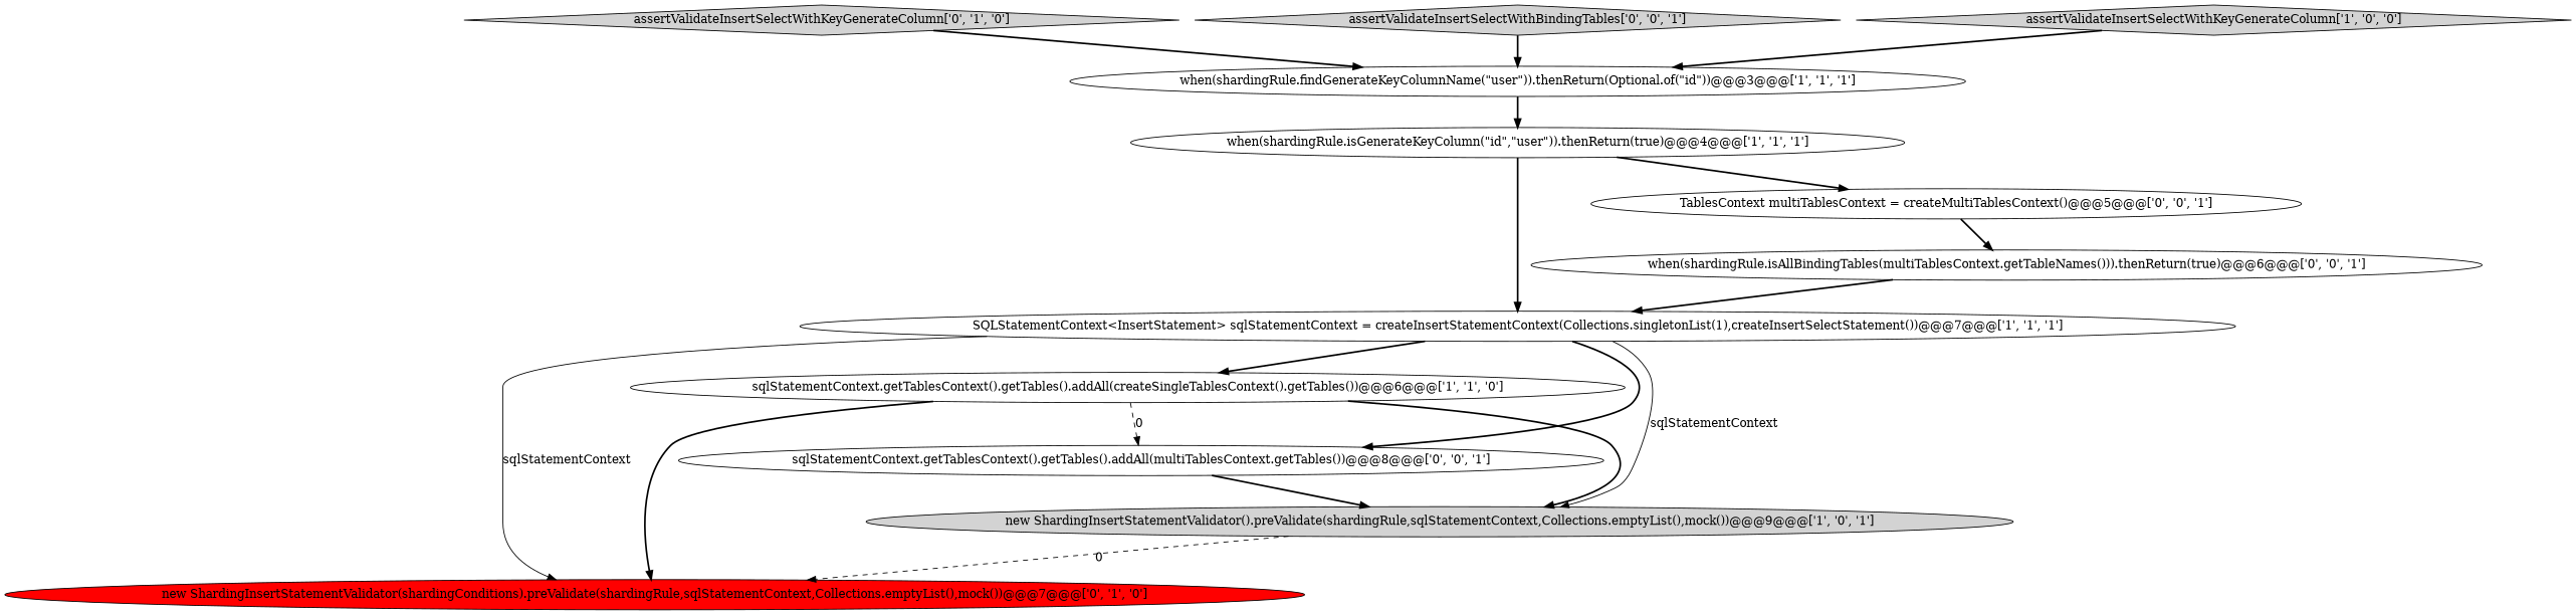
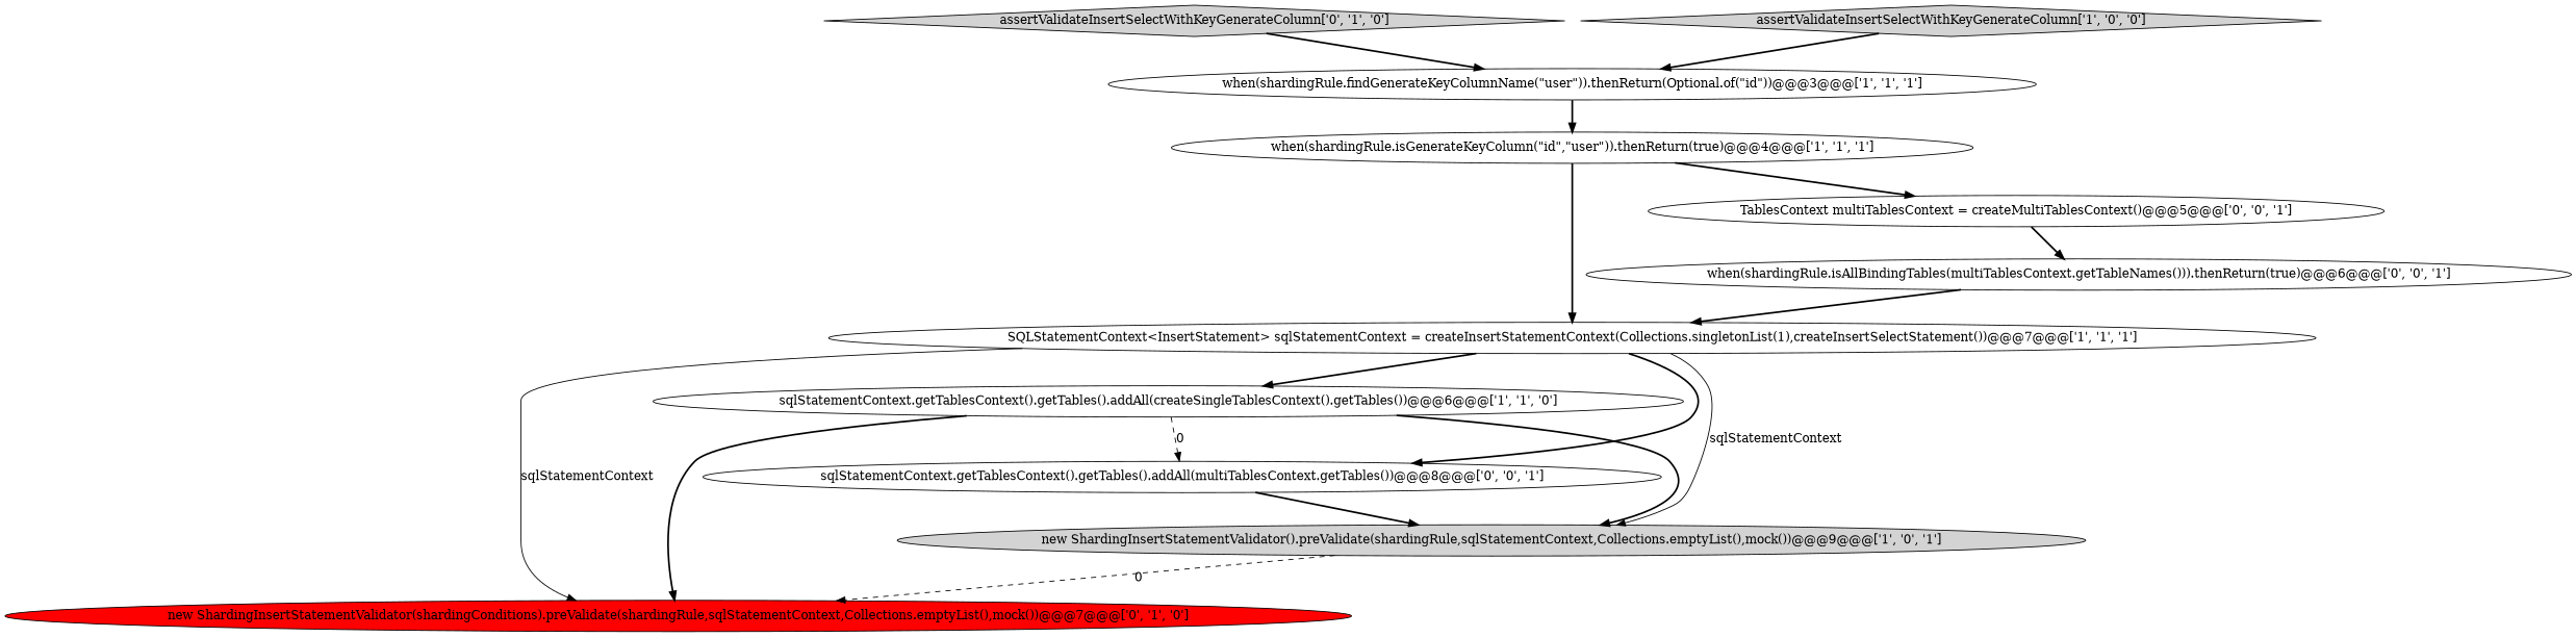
  digraph {
    node [fillcolor=white shape=ellipse style=filled]
    edge [style=bold]
    n1 [label="SQLStatementContext<InsertStatement> sqlStatementContext = createInsertStatementContext(Collections.singletonList(1),createInsertSelectStatement())@@@7@@@['1', '1', '1']"]
    n2 [fillcolor=lightgray label="new ShardingInsertStatementValidator().preValidate(shardingRule,sqlStatementContext,Collections.emptyList(),mock())@@@9@@@['1', '0', '1']"]
    n3 [label="sqlStatementContext.getTablesContext().getTables().addAll(createSingleTablesContext().getTables())@@@6@@@['1', '1', '0']"]
    n4 [fillcolor=red label="new ShardingInsertStatementValidator(shardingConditions).preValidate(shardingRule,sqlStatementContext,Collections.emptyList(),mock())@@@7@@@['0', '1', '0']"]
    n5 [label="sqlStatementContext.getTablesContext().getTables().addAll(multiTablesContext.getTables())@@@8@@@['0', '0', '1']"]
    n6 [label="when(shardingRule.findGenerateKeyColumnName(\"user\")).thenReturn(Optional.of(\"id\"))@@@3@@@['1', '1', '1']"]
    n7 [label="when(shardingRule.isGenerateKeyColumn(\"id\",\"user\")).thenReturn(true)@@@4@@@['1', '1', '1']"]
    n8 [label="TablesContext multiTablesContext = createMultiTablesContext()@@@5@@@['0', '0', '1']"]
    n9 [label="when(shardingRule.isAllBindingTables(multiTablesContext.getTableNames())).thenReturn(true)@@@6@@@['0', '0', '1']"]
    n10 [fillcolor=lightgray label="assertValidateInsertSelectWithKeyGenerateColumn['0', '1', '0']" shape=diamond]
-   n11 [fillcolor=lightgray label="assertValidateInsertSelectWithBindingTables['0', '0', '1']" shape=diamond]
    n12 [fillcolor=lightgray label="assertValidateInsertSelectWithKeyGenerateColumn['1', '0', '0']" shape=diamond]
    n1 -> n2 [label=sqlStatementContext style=solid]
    n1 -> n3
    n1 -> n4 [label=sqlStatementContext style=solid]
    n1 -> n5
    n2 -> n4 [label=0 style=dashed]
    n3 -> n2
    n3 -> n4
    n3 -> n5 [label=0 style=dashed]
    n5 -> n2
    n6 -> n7
    n7 -> n1
    n7 -> n8
    n8 -> n9
    n9 -> n1
    n10 -> n6
-   n11 -> n6
    n12 -> n6
  }
